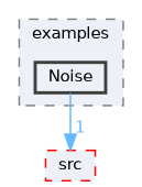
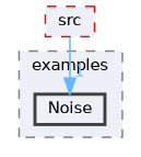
  digraph {
    compound=true
    node [fillcolor="#edf0f7" fontname=Helvetica fontsize=10 shape=box]
    n1 [color=grey25 height=0.2 label=Noise style="filled,bold" width=0.4]
    n2 [color=red height=0.2 label=src style="filled,dashed" width=0.4]
    subgraph cluster_1 {
      bgcolor="#edf0f7"
      fontname=Helvetica
      fontsize=10
      label=examples
      pencolor=grey50
      style="filled,dashed"
      n1
    }
-   n1 -> n2 [color=steelblue1 fontcolor=steelblue1 fontname=Helvetica fontsize=10 headlabel=1 labeldistance=1.5 labelfontname=Helvetica labelfontsize=10]
+   n2 -> n1 [color=steelblue1 fontcolor=steelblue1 fontname=Helvetica fontsize=10 headlabel=1 labeldistance=1.5 labelfontname=Helvetica labelfontsize=10]
  }
